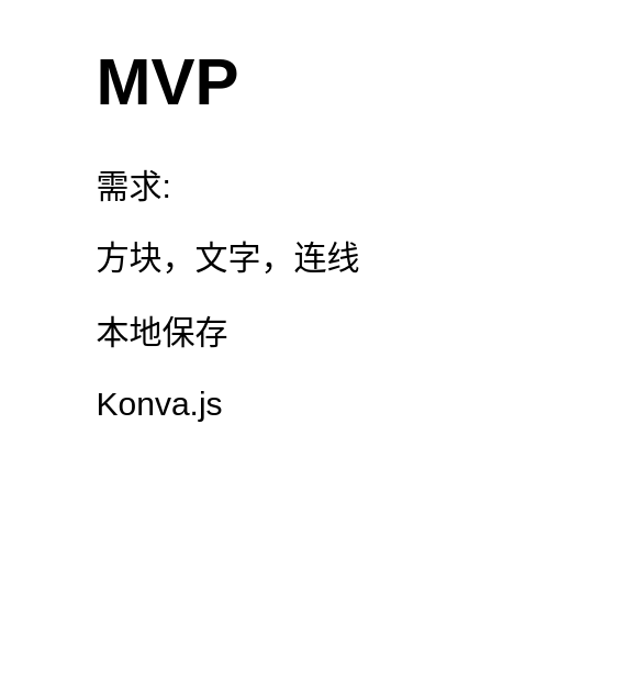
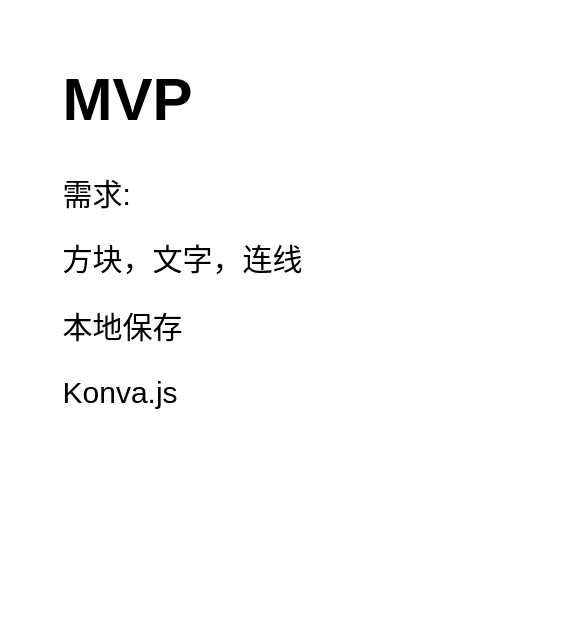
  <mxCell id="0" />
  <mxCell id="1" parent="0" />
- <mxCell id="2" value="&lt;h1&gt;MVP&lt;/h1&gt;&lt;div&gt;需求:&lt;/div&gt;&lt;p&gt;方块，文字，连线&lt;/p&gt;&lt;p&gt;本地保存&lt;/p&gt;&lt;p&gt; Konva.js&lt;br&gt;&lt;/p&gt;" style="text;html=1;strokeColor=none;fillColor=none;spacing=5;spacingTop=-20;whiteSpace=wrap;overflow=hidden;rounded=0;" vertex="1" parent="1"><mxGeometry x="30" y="10" width="190" height="210" as="geometry" /></mxCell>
+ <mxCell id="2" value="&lt;h1&gt;MVP&lt;/h1&gt;&lt;div&gt;需求:&lt;/div&gt;&lt;p&gt;方块，文字，连线&lt;/p&gt;&lt;p&gt;本地保存&lt;/p&gt;&lt;p&gt; Konva.js&lt;br&gt;&lt;/p&gt;" style="text;html=1;strokeColor=none;fillColor=none;spacing=5;spacingTop=-20;whiteSpace=wrap;overflow=hidden;rounded=0;" vertex="1" parent="1"><mxGeometry x="20" y="20" width="190" height="210" as="geometry" /></mxCell>
